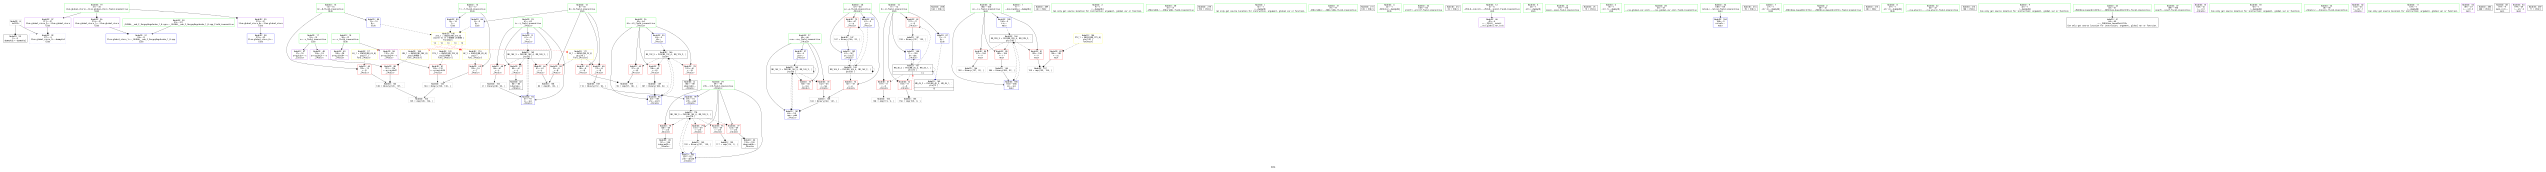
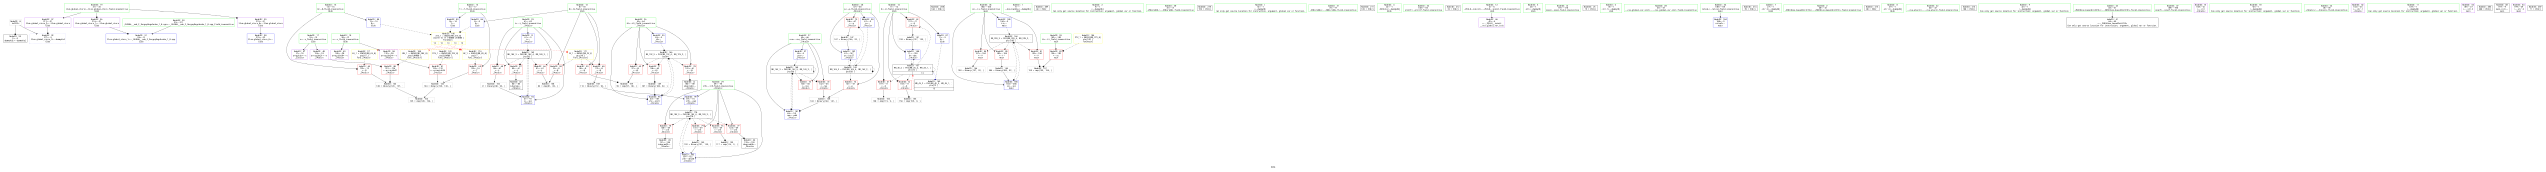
  digraph {
    fontname="Roboto Mono"
    label=SVFG
    node [color=green fontname="Roboto Mono" shape=record]
    edge [arrowhead=box fontname="Roboto Mono" style=solid]
    n1 [color=grey label="{NodeID: 0\nNullPtr}"]
    n2 [color=black label="{NodeID: 39\n2\<--3\ndummyVal\<--dummyVal\n}"]
    n3 [color=blue label="{NodeID: 92\n217\<--3\nllvm.global_ctors_2\<--dummyVal\nGlob }" style=dotted]
    n4 [color=yellow label="{NodeID: 180\n20V_1 = ENCHI(MR_20V_0)\npts\{190000 \}\nFun[_Z4calcv]}" style=double]
    n5 [color=red label="{NodeID: 80\n127\<--126\n\<--arrayidx21\n_Z4calcv\n}"]
    n6 [color=grey label="{NodeID: 143\n128 = Binary(123, 127, )\n}"]
    n7 [color=grey label="{NodeID: 154\n135 = cmp(128, 134, )\n}"]
    n8 [color=blue label="{NodeID: 97\n65\<--9\nres\<--\n_Z4calcv\n}"]
    n9 [color=black label="{NodeID: 168\nMR_14V_3 = PHI(MR_14V_5, MR_14V_2, )\npts\{66 \}\n}"]
    n10 [color=red label="{NodeID: 72\n142\<--65\n\<--res\n_Z4calcv\n}"]
    n11 [color=red label="{NodeID: 73\n163\<--65\n\<--res\n_Z4calcv\n}"]
    n12 [color=blue label="{NodeID: 101\n65\<--143\nres\<--add\n_Z4calcv\n}"]
    n13 [color=grey label="{NodeID: 148\n143 = Binary(142, 141, )\n}"]
    n14 [label="{NodeID: 14\n11\<--12\nK\<--K_field_insensitive\nGlob }"]
    n15 [color=red label="{NodeID: 61\n119\<--11\n\<--K\n_Z4calcv\n}"]
    n16 [color=red label="{NodeID: 62\n137\<--11\n\<--K\n_Z4calcv\n}"]
    n17 [color=red label="{NodeID: 63\n155\<--11\n\<--K\n_Z4calcv\n}"]
    n18 [color=blue label="{NodeID: 87\n11\<--9\nK\<--\nGlob }"]
    n19 [color=blue label="{NodeID: 100\n11\<--138\nK\<--dec\n_Z4calcv\n}"]
    n20 [color=grey label="{NodeID: 156\n120 = cmp(119, 9, )\n}"]
    n21 [color=grey label="{NodeID: 151\n138 = Binary(137, 139, )\n}"]
    n22 [color=grey label="{NodeID: 155\n156 = cmp(155, 9, )\n}"]
    n23 [color=black label="{NodeID: 165\nMR_4V_2 = PHI(MR_4V_3, MR_4V_1, )\npts\{12 \}\n|{<s0>13}}"]
    n24 [color=black label="{NodeID: 167\nMR_4V_2 = PHI(MR_4V_4, MR_4V_1, )\npts\{12 \}\n|{|<s5>13}}"]
    n25 [label="{NodeID: 28\n67\<--68\np\<--p_field_insensitive\n_Z4calcv\n}"]
    n26 [color=red label="{NodeID: 74\n141\<--67\n\<--p\n_Z4calcv\n}"]
    n27 [color=red label="{NodeID: 75\n146\<--67\n\<--p\n_Z4calcv\n}"]
    n28 [color=blue label="{NodeID: 98\n67\<--9\np\<--\n_Z4calcv\n}"]
    n29 [color=blue label="{NodeID: 102\n67\<--147\np\<--inc27\n_Z4calcv\n}"]
    n30 [color=grey label="{NodeID: 147\n147 = Binary(146, 92, )\n}"]
    n31 [color=black label="{NodeID: 169\nMR_16V_3 = PHI(MR_16V_4, MR_16V_2, )\npts\{68 \}\n}"]
    n32 [color=black label="{NodeID: 208\n104 = PHI()\n}"]
    n33 [color=black label="{NodeID: 42\n86\<--85\nidxprom\<--\n_Z4calcv\n}"]
    n34 [color=purple label="{NodeID: 56\n216\<--31\nllvm.global_ctors_1\<--llvm.global_ctors\nGlob }"]
    n35 [color=blue label="{NodeID: 91\n216\<--33\nllvm.global_ctors_1\<--_GLOBAL__sub_I_SergeyRogulenko_1_0.cpp\nGlob }"]
    n36 [color=grey label="{NodeID: 153\n117 = cmp(116, 9, )\n}"]
    n37 [color=red label="{NodeID: 70\n101\<--63\n\<--i5\n_Z4calcv\n}"]
    n38 [color=black label="{NodeID: 43\n102\<--101\nidxprom9\<--\n_Z4calcv\n}"]
    n39 [color=red label="{NodeID: 84\n197\<--184\n\<--ii\nmain\n}"]
    n40 [color=grey label="{NodeID: 146\n198 = Binary(197, 92, )\n}"]
    n41 [label="{NodeID: 1\n7\<--1\n__dso_handle\<--dummyObj\nGlob }"]
    n42 [color=yellow label="{NodeID: 181\n22V_1 = ENCHI(MR_22V_0)\npts\{210000 \}\nFun[_Z4calcv]}" style=double]
    n43 [color=red label="{NodeID: 81\n133\<--132\n\<--arrayidx24\n_Z4calcv\n}"]
    n44 [color=grey label="{NodeID: 142\n134 = Binary(129, 133, )\n}"]
    n45 [label="{NodeID: 15\n13\<--15\nB\<--B_field_insensitive\nGlob }"]
    n46 [color=red label="{NodeID: 64\n123\<--13\n\<--B\n_Z4calcv\n}"]
    n47 [color=blue label="{NodeID: 88\n13\<--14\nB\<--\nGlob }"]
    n48 [color=yellow label="{NodeID: 186\n31V_1 = ENCHI(MR_31V_0)\npts\{10 15 17 190000 210000 \}\nFun[main]|{<s0>13|<s1>13|<s2>13|<s3>13|<s4>13}}" style=double]
    n49 [color=yellow label="{NodeID: 171\n2V_1 = ENCHI(MR_2V_0)\npts\{10 \}\nFun[_Z4calcv]}" style=double]
    n50 [color=yellow label="{NodeID: 173\n6V_1 = ENCHI(MR_6V_0)\npts\{15 \}\nFun[_Z4calcv]}" style=double]
    n51 [color=yellow label="{NodeID: 174\n8V_1 = ENCHI(MR_8V_0)\npts\{17 \}\nFun[_Z4calcv]}" style=double]
    n52 [label="{NodeID: 29\n69\<--70\ni15\<--i15_field_insensitive\n_Z4calcv\n}"]
    n53 [color=red label="{NodeID: 76\n116\<--69\n\<--i15\n_Z4calcv\n}"]
    n54 [color=red label="{NodeID: 77\n124\<--69\n\<--i15\n_Z4calcv\n}"]
    n55 [color=red label="{NodeID: 78\n130\<--69\n\<--i15\n_Z4calcv\n}"]
    n56 [color=red label="{NodeID: 79\n151\<--69\n\<--i15\n_Z4calcv\n}"]
    n57 [color=blue label="{NodeID: 99\n69\<--113\ni15\<--sub\n_Z4calcv\n}"]
    n58 [color=blue label="{NodeID: 103\n69\<--152\ni15\<--dec30\n_Z4calcv\n}"]
    n59 [color=black label="{NodeID: 44\n125\<--124\nidxprom20\<--\n_Z4calcv\n}"]
    n60 [color=black label="{NodeID: 45\n131\<--130\nidxprom23\<--\n_Z4calcv\n}"]
    n61 [color=grey label="{NodeID: 145\n152 = Binary(151, 139, )\n}"]
    n62 [color=black label="{NodeID: 170\nMR_18V_3 = PHI(MR_18V_4, MR_18V_2, )\npts\{70 \}\n}"]
    n63 [color=black label="{NodeID: 209\n43 = PHI()\n}"]
    n64 [color=purple label="{NodeID: 57\n217\<--31\nllvm.global_ctors_2\<--llvm.global_ctors\nGlob }"]
    n65 [color=red label="{NodeID: 71\n106\<--63\n\<--i5\n_Z4calcv\n}"]
    n66 [color=grey label="{NodeID: 149\n107 = Binary(106, 92, )\n}"]
    n67 [color=blue label="{NodeID: 96\n63\<--107\ni5\<--inc13\n_Z4calcv\n}"]
    n68 [color=black label="{NodeID: 166\nMR_12V_3 = PHI(MR_12V_4, MR_12V_2, )\npts\{64 \}\n}"]
    n69 [color=red label="{NodeID: 85\n203\<--184\n\<--ii\nmain\n}"]
    n70 [color=grey label="{NodeID: 144\n204 = Binary(203, 92, )\n}"]
    n71 [color=blue label="{NodeID: 106\n184\<--204\nii\<--inc\nmain\n}"]
    n72 [color=black label="{NodeID: 164\nMR_29V_3 = PHI(MR_29V_4, MR_29V_2, )\npts\{185 \}\n}"]
    n73 [label="{NodeID: 2\n9\<--1\n\<--dummyObj\nCan only get source location for instruction, argument, global var or function.}"]
    n74 [label="{NodeID: 16\n16\<--17\nT\<--T_field_insensitive\nGlob }"]
    n75 [color=red label="{NodeID: 65\n129\<--16\n\<--T\n_Z4calcv\n}"]
    n76 [color=blue label="{NodeID: 89\n16\<--14\nT\<--\nGlob }"]
    n77 [label="{NodeID: 30\n72\<--73\n_ZNSirsERi\<--_ZNSirsERi_field_insensitive\n}"]
    n78 [color=black label="{NodeID: 210\n159 = PHI()\n}"]
    n79 [color=red label="{NodeID: 58\n82\<--8\n\<--N\n_Z4calcv\n}"]
    n80 [color=grey label="{NodeID: 158\n83 = cmp(81, 82, )\n}"]
    n81 [color=blue label="{NodeID: 86\n8\<--9\nN\<--\nGlob }"]
    n82 [color=red label="{NodeID: 59\n98\<--8\n\<--N\n_Z4calcv\n}"]
    n83 [color=red label="{NodeID: 60\n112\<--8\n\<--N\n_Z4calcv\n}"]
    n84 [label="{NodeID: 3\n14\<--1\n\<--dummyObj\nCan only get source location for instruction, argument, global var or function.}"]
    n85 [label="{NodeID: 17\n18\<--19\nx\<--x_field_insensitive\nGlob }"]
    n86 [color=purple label="{NodeID: 47\n87\<--18\narrayidx\<--x\n_Z2calcv\n}"]
    n87 [color=purple label="{NodeID: 48\n126\<--18\narrayidx21\<--x\n_Z4calcv\n}"]
    n88 [label="{NodeID: 31\n76\<--77\n_ZNSirsERx\<--_ZNSirsERx_field_insensitive\n}"]
    n89 [color=black label="{NodeID: 211\n165 = PHI()\n}"]
    n90 [color=grey label="{NodeID: 159\n99 = cmp(97, 98, )\n}"]
    n91 [label="{NodeID: 4\n22\<--1\n_ZSt3cin\<--dummyObj\nGlob }"]
    n92 [color=yellow label="{NodeID: 184\n27V_1 = ENCHI(MR_27V_0)\npts\{183 \}\nFun[main]}" style=double]
    n93 [color=red label="{NodeID: 82\n194\<--182\n\<--tt\nmain\n}"]
    n94 [color=grey label="{NodeID: 157\n195 = cmp(193, 194, )\n}"]
    n95 [label="{NodeID: 18\n20\<--21\nv\<--v_field_insensitive\nGlob }"]
    n96 [color=purple label="{NodeID: 49\n103\<--20\narrayidx10\<--v\n_Z4calcv\n}"]
    n97 [color=purple label="{NodeID: 50\n132\<--20\narrayidx24\<--v\n_Z4calcv\n}"]
    n98 [label="{NodeID: 32\n160\<--161\nprintf\<--printf_field_insensitive\n}"]
    n99 [color=black label="{NodeID: 212\n74 = PHI()\n}"]
    n100 [color=purple label="{NodeID: 46\n42\<--4\n\<--_ZStL8__ioinit\n__cxx_global_var_init\n}"]
    n101 [color=grey label="{NodeID: 150\n113 = Binary(112, 92, )\n}"]
    n102 [label="{NodeID: 5\n23\<--1\n.str\<--dummyObj\nGlob }"]
    n103 [label="{NodeID: 19\n31\<--35\nllvm.global_ctors\<--llvm.global_ctors_field_insensitive\nGlob }"]
    n104 [color=purple label="{NodeID: 55\n215\<--31\nllvm.global_ctors_0\<--llvm.global_ctors\nGlob }"]
    n105 [color=blue label="{NodeID: 90\n215\<--32\nllvm.global_ctors_0\<--\nGlob }"]
    n106 [label="{NodeID: 33\n177\<--178\nmain\<--main_field_insensitive\n}"]
    n107 [color=black label="{NodeID: 213\n75 = PHI()\n}"]
    n108 [color=red label="{NodeID: 83\n193\<--184\n\<--ii\nmain\n}"]
    n109 [label="{NodeID: 6\n25\<--1\n.str.1\<--dummyObj\nGlob }"]
    n110 [label="{NodeID: 20\n36\<--37\n__cxx_global_var_init\<--__cxx_global_var_init_field_insensitive\n}"]
    n111 [label="{NodeID: 34\n180\<--181\nretval\<--retval_field_insensitive\nmain\n}"]
    n112 [color=blue label="{NodeID: 104\n180\<--9\nretval\<--\nmain\n}"]
    n113 [color=black label="{NodeID: 214\n78 = PHI()\n}"]
    n114 [label="{NodeID: 7\n27\<--1\n.str.2\<--dummyObj\nGlob }"]
    n115 [label="{NodeID: 21\n40\<--41\n_ZNSt8ios_base4InitC1Ev\<--_ZNSt8ios_base4InitC1Ev_field_insensitive\n}"]
+   n116 [label="{NodeID: 35\n182\<--183\ntt\<--tt_field_insensitive\nmain\n}"]
    n117 [color=black label="{NodeID: 215\n88 = PHI()\n}"]
    n118 [label="{NodeID: 8\n29\<--1\n.str.3\<--dummyObj\nGlob }"]
    n119 [color=blue label="{NodeID: 105\n184\<--9\nii\<--\nmain\n}"]
    n120 [label="{NodeID: 22\n46\<--47\n__cxa_atexit\<--__cxa_atexit_field_insensitive\n}"]
    n121 [label="{NodeID: 36\n184\<--185\nii\<--ii_field_insensitive\nmain\n}"]
    n122 [color=black label="{NodeID: 216\n188 = PHI()\n}"]
    n123 [label="{NodeID: 9\n32\<--1\n\<--dummyObj\nCan only get source location for instruction, argument, global var or function.}"]
    n124 [label="{NodeID: 23\n45\<--51\n_ZNSt8ios_base4InitD1Ev\<--_ZNSt8ios_base4InitD1Ev_field_insensitive\n}"]
    n125 [color=black label="{NodeID: 41\n44\<--45\n\<--_ZNSt8ios_base4InitD1Ev\nCan only get source location for instruction, argument, global var or function.}"]
    n126 [label="{NodeID: 37\n189\<--190\nscanf\<--scanf_field_insensitive\n}"]
    n127 [color=purple label="{NodeID: 51\n158\<--23\n\<--.str\n_Z4calcv\n}"]
    n128 [color=blue label="{NodeID: 93\n61\<--9\ni\<--\n_Z4calcv\n}"]
    n129 [color=black label="{NodeID: 163\nMR_10V_3 = PHI(MR_10V_4, MR_10V_2, )\npts\{62 \}\n}"]
    n130 [color=red label="{NodeID: 66\n81\<--61\n\<--i\n_Z4calcv\n}"]
    n131 [color=red label="{NodeID: 67\n85\<--61\n\<--i\n_Z4calcv\n}"]
    n132 [color=red label="{NodeID: 68\n90\<--61\n\<--i\n_Z4calcv\n}"]
    n133 [color=blue label="{NodeID: 94\n61\<--91\ni\<--inc\n_Z4calcv\n}"]
    n134 [color=grey label="{NodeID: 152\n91 = Binary(90, 92, )\n}"]
    n135 [label="{NodeID: 10\n92\<--1\n\<--dummyObj\nCan only get source location for instruction, argument, global var or function.}"]
    n136 [label="{NodeID: 24\n58\<--59\n_Z4calcv\<--_Z4calcv_field_insensitive\n}"]
    n137 [label="{NodeID: 38\n33\<--211\n_GLOBAL__sub_I_SergeyRogulenko_1_0.cpp\<--_GLOBAL__sub_I_SergeyRogulenko_1_0.cpp_field_insensitive\n}"]
    n138 [color=purple label="{NodeID: 52\n164\<--25\n\<--.str.1\n_Z4calcv\n}"]
    n139 [color=red label="{NodeID: 69\n97\<--63\n\<--i5\n_Z4calcv\n}"]
    n140 [label="{NodeID: 11\n139\<--1\n\<--dummyObj\nCan only get source location for instruction, argument, global var or function.}"]
    n141 [label="{NodeID: 25\n61\<--62\ni\<--i_field_insensitive\n_Z4calcv\n}"]
    n142 [color=purple label="{NodeID: 53\n187\<--27\n\<--.str.2\nmain\n}"]
    n143 [color=blue label="{NodeID: 95\n63\<--9\ni5\<--\n_Z4calcv\n}"]
    n144 [label="{NodeID: 12\n4\<--6\n_ZStL8__ioinit\<--_ZStL8__ioinit_field_insensitive\nGlob }"]
    n145 [label="{NodeID: 26\n63\<--64\ni5\<--i5_field_insensitive\n_Z4calcv\n}"]
    n146 [color=black label="{NodeID: 206\n200 = PHI()\n}"]
    n147 [color=black label="{NodeID: 40\n179\<--9\nmain_ret\<--\nmain\n}"]
    n148 [color=purple label="{NodeID: 54\n199\<--29\n\<--.str.3\nmain\n}"]
    n149 [label="{NodeID: 13\n8\<--10\nN\<--N_field_insensitive\nGlob }"]
    n150 [label="{NodeID: 27\n65\<--66\nres\<--res_field_insensitive\n_Z4calcv\n}"]
    n151 [color=black label="{NodeID: 207\n71 = PHI()\n}"]
    n1 -> n2
    n1 -> n3 [arrowhead=tee]
    n4 -> n5 [style=dashed]
    n5 -> n6
    n6 -> n7 [arrowhead=tee]
    n8 -> n9 [arrowhead=normal style=dashed]
    n9 -> n9 [arrowhead=tee style=dashed]
    n9 -> n10 [style=dashed]
    n9 -> n11 [style=dashed]
    n9 -> n12 [style=dashed]
    n10 -> n13 [arrowhead=normal]
    n12 -> n9 [style=dashed]
    n13 -> n12
    n14 -> n15
    n14 -> n16
    n14 -> n17
    n14 -> n18
    n14 -> n19
    n15 -> n20 [arrowhead=normal]
    n16 -> n21 [arrowhead=normal]
    n17 -> n22
    n18 -> n23 [arrowhead=tee style=dashed]
    n19 -> n24 [arrowhead=tee style=dashed]
    n21 -> n19 [arrowhead=tee]
    n23 -> n24 [arrowhead=normal color=red style=dashed tailport=s0]
    n24 -> n15 [arrowhead=tee style=dashed]
    n24 -> n16 [arrowhead=tee style=dashed]
    n24 -> n17 [arrowhead=normal style=dashed]
    n24 -> n19 [arrowhead=tee style=dashed]
    n24 -> n23 [arrowhead=tee color=blue style=dashed tailport=s5]
    n24 -> n24 [arrowhead=tee style=dashed]
    n25 -> n26 [arrowhead=normal]
    n25 -> n27 [arrowhead=normal]
    n25 -> n28
    n25 -> n29 [arrowhead=tee]
    n26 -> n13 [arrowhead=normal]
    n27 -> n30 [arrowhead=tee]
    n28 -> n31 [arrowhead=normal style=dashed]
    n29 -> n31 [arrowhead=tee style=dashed]
    n30 -> n29 [arrowhead=tee]
    n31 -> n26 [arrowhead=normal style=dashed]
    n31 -> n27 [style=dashed]
    n31 -> n29 [arrowhead=normal style=dashed]
    n31 -> n31 [style=dashed]
    n34 -> n35
    n37 -> n38
    n39 -> n40 [arrowhead=normal]
    n42 -> n43 [arrowhead=tee style=dashed]
    n43 -> n44 [arrowhead=normal]
    n44 -> n7 [arrowhead=tee]
    n45 -> n46
    n45 -> n47 [arrowhead=normal]
    n46 -> n6 [arrowhead=tee]
    n47 -> n48 [arrowhead=normal style=dashed]
    n48 -> n4 [arrowhead=tee color=red style=dashed tailport=s3]
    n48 -> n42 [color=red style=dashed tailport=s4]
    n48 -> n49 [color=red style=dashed tailport=s0]
    n48 -> n50 [arrowhead=tee color=red style=dashed tailport=s1]
    n48 -> n51 [arrowhead=normal color=red style=dashed tailport=s2]
    n49 -> n79 [arrowhead=normal style=dashed]
    n49 -> n82 [arrowhead=tee style=dashed]
    n49 -> n83 [arrowhead=normal style=dashed]
    n50 -> n46 [arrowhead=tee style=dashed]
    n51 -> n75 [arrowhead=normal style=dashed]
    n52 -> n53
    n52 -> n54 [arrowhead=tee]
    n52 -> n55
    n52 -> n56 [arrowhead=tee]
    n52 -> n57 [arrowhead=tee]
    n52 -> n58 [arrowhead=tee]
    n53 -> n36
    n54 -> n59
    n55 -> n60 [arrowhead=tee]
    n56 -> n61 [arrowhead=tee]
    n57 -> n62 [arrowhead=tee style=dashed]
    n58 -> n62 [style=dashed]
    n61 -> n58 [arrowhead=tee]
    n62 -> n53 [arrowhead=tee style=dashed]
    n62 -> n54 [style=dashed]
    n62 -> n55 [arrowhead=normal style=dashed]
    n62 -> n56 [arrowhead=normal style=dashed]
    n62 -> n58 [style=dashed]
    n64 -> n3
    n65 -> n66
    n66 -> n67
    n67 -> n68 [style=dashed]
    n68 -> n37 [arrowhead=normal style=dashed]
    n68 -> n65 [style=dashed]
    n68 -> n67 [style=dashed]
    n68 -> n139 [arrowhead=normal style=dashed]
    n69 -> n70 [arrowhead=tee]
    n70 -> n71 [arrowhead=tee]
    n71 -> n72 [style=dashed]
    n72 -> n39 [arrowhead=tee style=dashed]
    n72 -> n69 [arrowhead=normal style=dashed]
    n72 -> n71 [style=dashed]
    n72 -> n108 [arrowhead=normal style=dashed]
    n74 -> n75 [arrowhead=normal]
    n74 -> n76 [arrowhead=normal]
    n75 -> n44 [arrowhead=tee]
    n76 -> n48 [style=dashed]
    n79 -> n80 [arrowhead=normal]
    n81 -> n48 [style=dashed]
    n82 -> n90
    n83 -> n101 [arrowhead=tee]
    n85 -> n86 [arrowhead=tee]
    n85 -> n87 [arrowhead=tee]
    n87 -> n5
    n92 -> n93 [style=dashed]
    n93 -> n94
    n95 -> n96 [arrowhead=normal]
    n95 -> n97 [arrowhead=normal]
    n97 -> n43 [arrowhead=tee]
    n101 -> n57 [arrowhead=tee]
    n103 -> n34
    n103 -> n64 [arrowhead=tee]
    n103 -> n104
    n104 -> n105 [arrowhead=tee]
    n108 -> n94
    n111 -> n112 [arrowhead=normal]
+   n116 -> n93 [arrowhead=normal]
    n119 -> n72 [arrowhead=normal style=dashed]
    n121 -> n39 [arrowhead=normal]
    n121 -> n69 [arrowhead=tee]
    n121 -> n71 [arrowhead=tee]
    n121 -> n108 [arrowhead=tee]
    n121 -> n119 [arrowhead=normal]
    n124 -> n125 [arrowhead=normal]
    n128 -> n129 [style=dashed]
    n129 -> n130 [style=dashed]
    n129 -> n131 [style=dashed]
    n129 -> n132 [arrowhead=normal style=dashed]
    n129 -> n133 [arrowhead=tee style=dashed]
    n130 -> n80 [arrowhead=tee]
    n131 -> n33 [arrowhead=normal]
    n132 -> n134 [arrowhead=normal]
    n133 -> n129 [arrowhead=tee style=dashed]
    n134 -> n133 [arrowhead=normal]
    n137 -> n35 [arrowhead=tee]
    n139 -> n90
    n141 -> n128 [arrowhead=normal]
    n141 -> n130 [arrowhead=tee]
    n141 -> n131 [arrowhead=normal]
    n141 -> n132
    n141 -> n133 [arrowhead=normal]
    n143 -> n68 [style=dashed]
    n144 -> n100 [arrowhead=tee]
    n145 -> n37 [arrowhead=normal]
    n145 -> n65 [arrowhead=normal]
    n145 -> n67
    n145 -> n139
    n145 -> n143 [arrowhead=normal]
    n149 -> n79 [arrowhead=normal]
    n149 -> n81 [arrowhead=tee]
    n149 -> n82 [arrowhead=normal]
    n149 -> n83
    n150 -> n8 [arrowhead=tee]
    n150 -> n10 [arrowhead=normal]
    n150 -> n11 [arrowhead=tee]
    n150 -> n12 [arrowhead=tee]
  }
